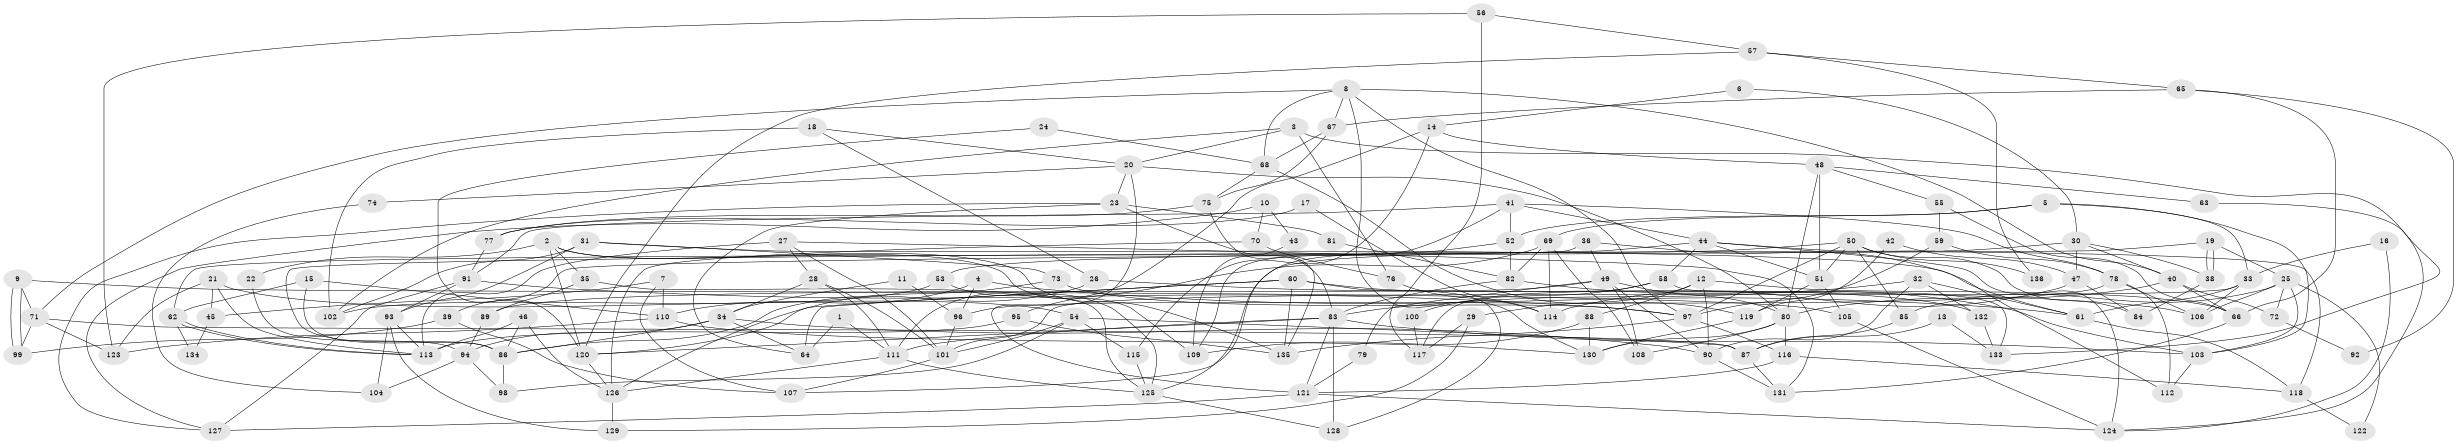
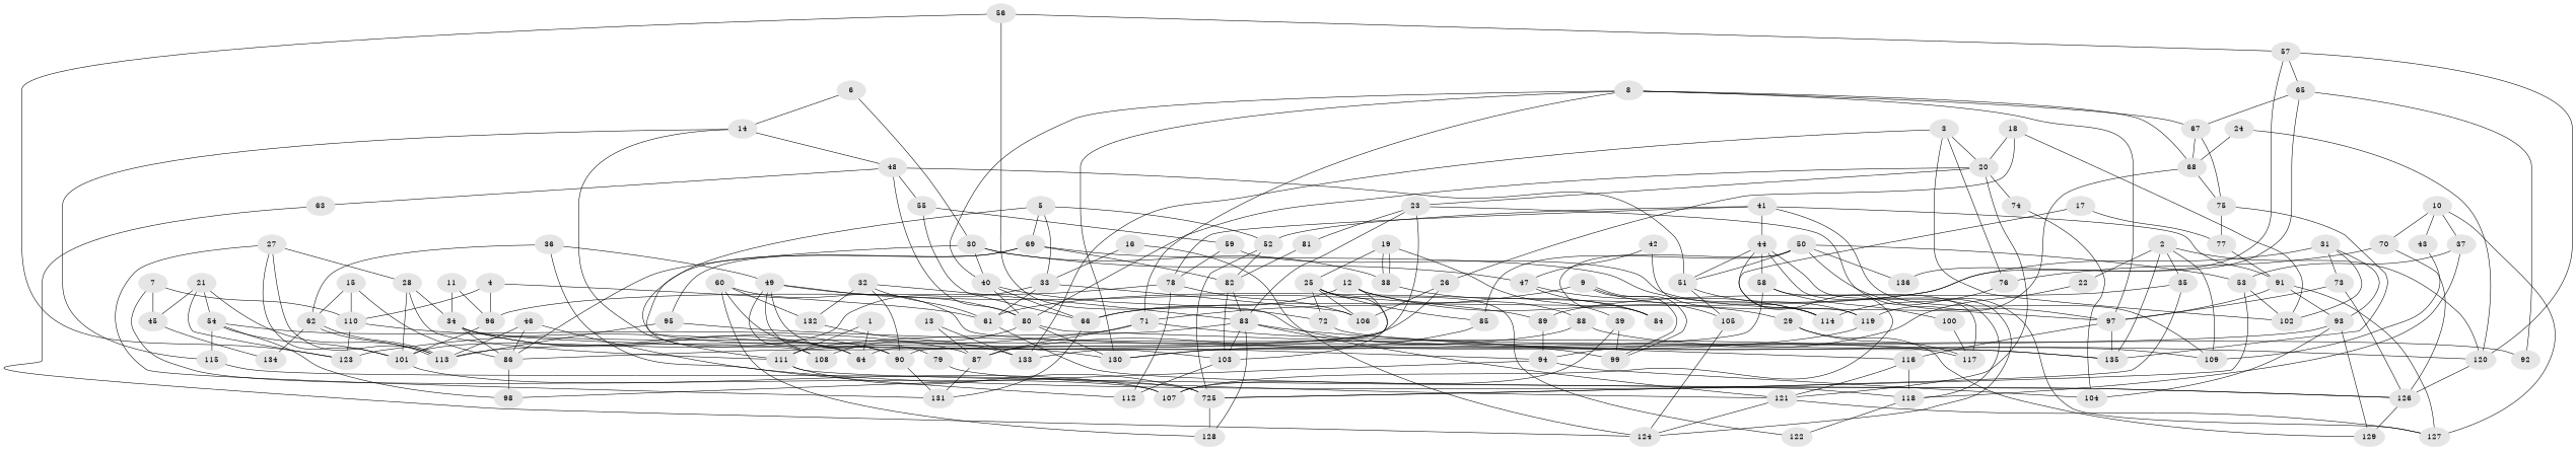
  graph {
    node [color=gray90 style=filled]
    1
    64
    111
-   125
+   125 [label=725]
    126
    2
    22
    35
    109
    120
    135
    94
    89
    3
    20
    76
    102
    133
    23
    74
    80
    121
    114
    4
    61
    96
    110
    118
    101
    130
    123
    5
    33
    52
    69
    103
    106
    82
    108
    95
    112
    6
    14
    30
    48
    115
    40
    86
    38
    47
    7
    45
    107
    134
    8
    67
    68
    71
    97
    66
    72
    75
    119
    99
    87
    116
    9
    105
    124
    10
+   37
    43
    70
    127
    53
    11
    34
    90
    12
    29
    88
    117
    129
    131
    13
    51
    55
    63
    15
    62
    113
    98
    16
    17
    77
    91
    18
    26
    19
    25
    39
    85
    122
    84
    81
    83
    104
    21
    54
    128
    24
    92
    27
    28
    31
    73
    93
    32
    132
    36
    49
    79
    41
    44
    78
    58
    42
    100
    46
    59
    50
    136
    56
    57
    65
    60
    1 -- 64
    1 -- 111
    111 -- 125
    111 -- 126
    125 -- 128
    126 -- 129
    2 -- 22
    2 -- 35
    2 -- 109
    2 -- 120
    2 -- 135
    22 -- 94
    35 -- 125
    35 -- 89
    120 -- 126
    94 -- 98
    94 -- 104
    89 -- 94
    3 -- 20
    3 -- 76
    3 -- 102
    3 -- 133
    20 -- 23
    20 -- 74
    20 -- 80
    20 -- 121
    76 -- 114
    23 -- 64
    23 -- 127
    23 -- 81
    23 -- 83
    74 -- 104
    80 -- 130
    80 -- 108
    80 -- 116
    121 -- 124
    121 -- 127
    4 -- 61
    4 -- 96
    4 -- 110
    61 -- 118
    96 -- 101
    110 -- 130
    110 -- 123
    118 -- 122
    101 -- 107
    5 -- 33
    5 -- 52
    5 -- 69
    5 -- 103
    33 -- 61
    33 -- 101
    33 -- 106
    52 -- 125
    52 -- 82
    69 -- 114
    69 -- 82
    69 -- 108
    69 -- 95
    103 -- 112
    82 -- 103
    82 -- 83
    95 -- 135
    95 -- 113
    6 -- 14
    6 -- 30
    14 -- 111
    14 -- 48
    14 -- 115
    30 -- 40
    30 -- 86
    30 -- 38
    30 -- 47
    48 -- 80
    48 -- 51
    48 -- 55
    48 -- 63
    115 -- 125
    40 -- 80
    40 -- 66
    40 -- 72
    86 -- 98
    38 -- 84
    47 -- 114
    47 -- 84
    7 -- 110
    7 -- 45
    7 -- 107
    45 -- 134
    8 -- 130
    8 -- 40
    8 -- 67
    8 -- 68
    8 -- 71
    8 -- 97
    67 -- 68
    67 -- 75
    68 -- 75
    68 -- 119
    71 -- 123
    71 -- 99
    71 -- 87
    97 -- 135
    97 -- 116
    66 -- 131
    72 -- 92
    75 -- 135
    75 -- 77
    119 -- 130
    87 -- 131
    116 -- 121
    116 -- 118
    9 -- 71
    9 -- 99
    9 -- 99
    9 -- 105
    105 -- 124
+   10 -- 37
    10 -- 43
    10 -- 70
    10 -- 127
+   37 -- 118
+   37 -- 53
    43 -- 109
    70 -- 126
    70 -- 76
    53 -- 125
    53 -- 102
    11 -- 96
    11 -- 34
    34 -- 64
    34 -- 94
    34 -- 86
    34 -- 90
    90 -- 131
    12 -- 66
    12 -- 90
    12 -- 29
    12 -- 88
    29 -- 117
    29 -- 129
    88 -- 109
    88 -- 130
    13 -- 133
    13 -- 87
    51 -- 119
    51 -- 105
    55 -- 66
    55 -- 59
    63 -- 124
    15 -- 110
    15 -- 86
    15 -- 62
    62 -- 134
    62 -- 113
    62 -- 113
    16 -- 33
    16 -- 124
    17 -- 114
    17 -- 77
    77 -- 91
    91 -- 97
    91 -- 127
    91 -- 93
    18 -- 20
    18 -- 102
    18 -- 26
    26 -- 106
    26 -- 86
    19 -- 38
    19 -- 38
    19 -- 25
    19 -- 39
    25 -- 103
    25 -- 106
    25 -- 72
    25 -- 85
    25 -- 122
    39 -- 107
    39 -- 99
    85 -- 87
    81 -- 82
    83 -- 111
    83 -- 120
    83 -- 121
    83 -- 103
    83 -- 128
    21 -- 123
    21 -- 45
    21 -- 113
    21 -- 54
    54 -- 101
    54 -- 115
    54 -- 87
    54 -- 98
    24 -- 120
    24 -- 68
    27 -- 101
    27 -- 131
    27 -- 113
    27 -- 28
    28 -- 111
    28 -- 101
    28 -- 34
    31 -- 102
    31 -- 61
    31 -- 73
    31 -- 93
    73 -- 126
    73 -- 97
    93 -- 129
    93 -- 113
    93 -- 104
    32 -- 61
    32 -- 90
    32 -- 83
    32 -- 132
    132 -- 133
    36 -- 112
    36 -- 62
    36 -- 49
    49 -- 89
    49 -- 80
    49 -- 108
    49 -- 90
    49 -- 79
    79 -- 121
    41 -- 109
    41 -- 52
    41 -- 91
    41 -- 44
    41 -- 78
    44 -- 118
    44 -- 107
    44 -- 124
    44 -- 51
    44 -- 58
    78 -- 96
    78 -- 106
    78 -- 112
    58 -- 133
    58 -- 117
    58 -- 100
    42 -- 47
    42 -- 119
    100 -- 117
    46 -- 126
    46 -- 86
    46 -- 113
    59 -- 97
    59 -- 78
    50 -- 97
    50 -- 53
    50 -- 51
    50 -- 85
    50 -- 84
    50 -- 136
    56 -- 123
    56 -- 117
    56 -- 57
    57 -- 120
    57 -- 136
    57 -- 65
    65 -- 67
    65 -- 66
    65 -- 92
    60 -- 64
-   60 -- 120
    60 -- 135
    60 -- 128
    60 -- 132
  }
